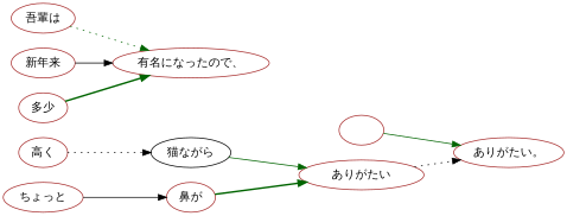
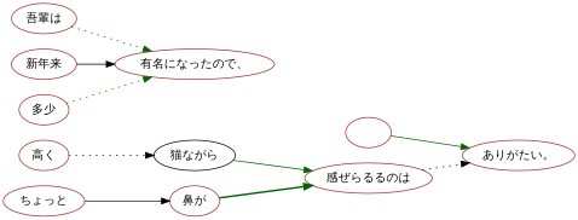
  digraph {
    rankdir=LR
    node [color=brown]
    edge [color=darkgreen style=solid]
    n1 [label="　"]
    n2 [label="ありがたい。"]
    n3 [label="吾輩は"]
    n4 [label="有名になったので、"]
    n5 [label="新年来"]
    n6 [label="多少"]
    n7 [color=black label="猫ながら"]
-   n8 [label="ありがたい"]
+   n8 [label="感ぜらるるのは"]
    n9 [label="ちょっと"]
    n10 [label="鼻が"]
    n11 [label="高く"]
    n1 -> n2
    n3 -> n4 [style=dotted]
    n5 -> n4 [color=black]
-   n6 -> n4 [style=bold]
+   n6 -> n4 [style=dotted]
    n7 -> n8
    n8 -> n2 [color=black style=dotted]
    n9 -> n10 [color=black]
    n10 -> n8 [style=bold]
    n11 -> n7 [color=black style=dotted]
  }
